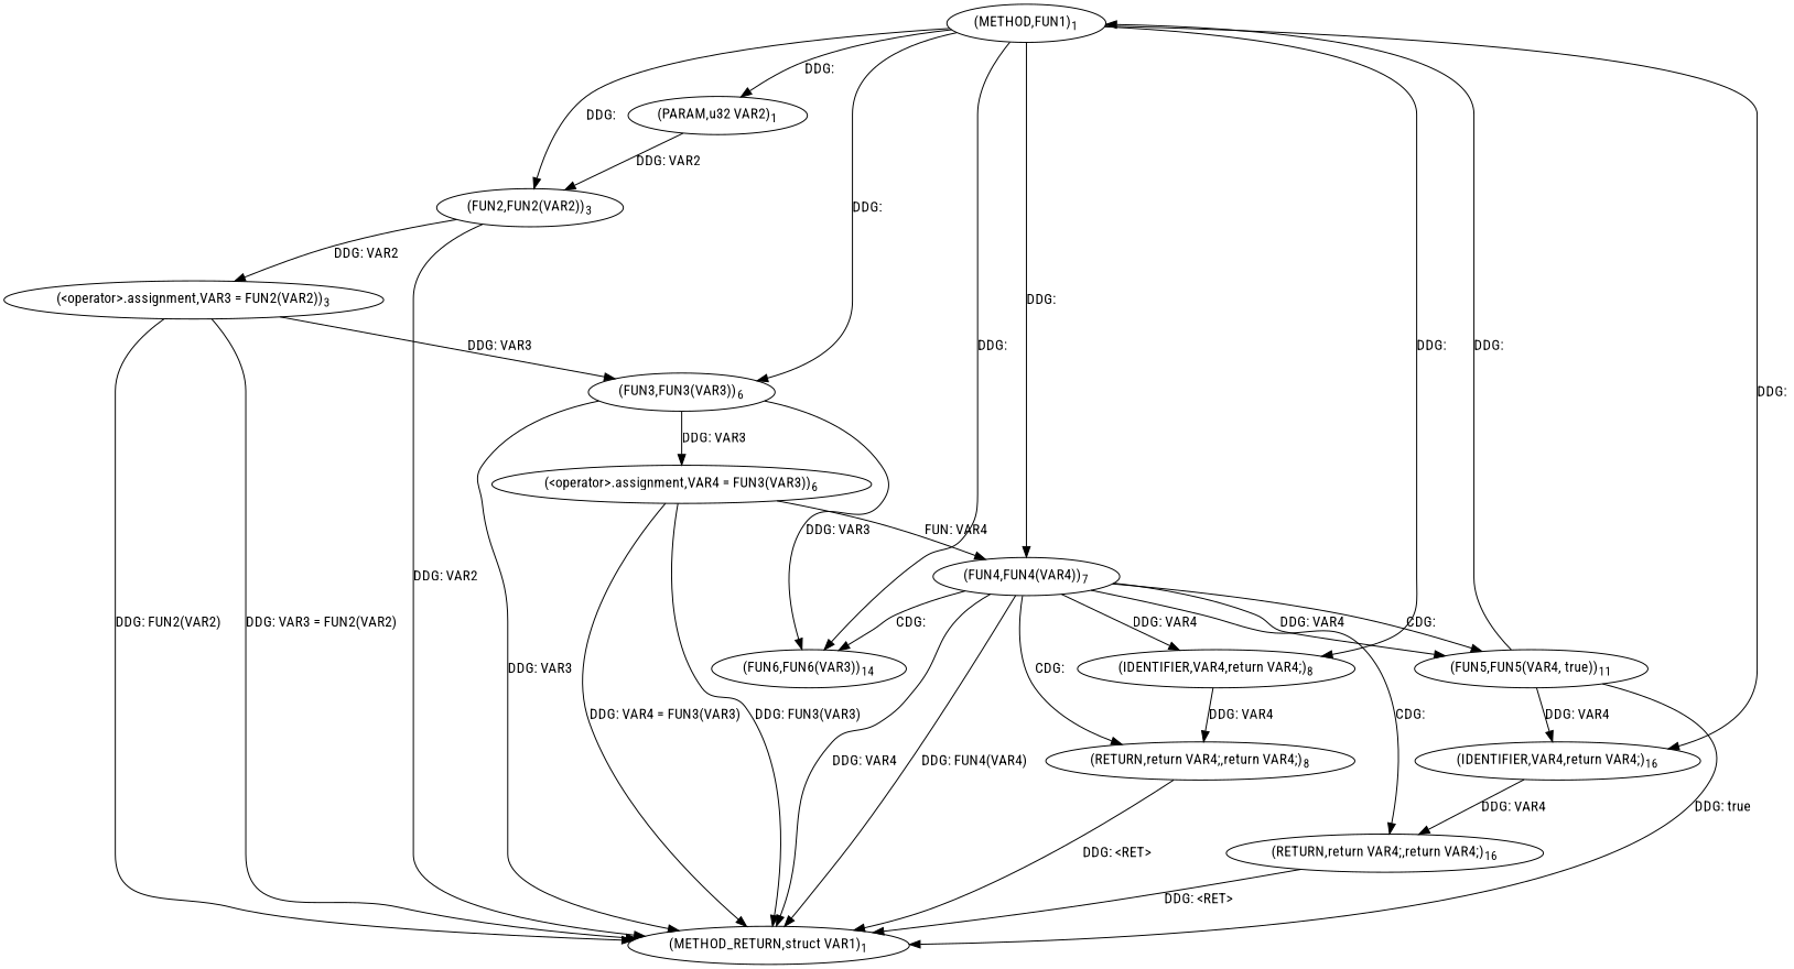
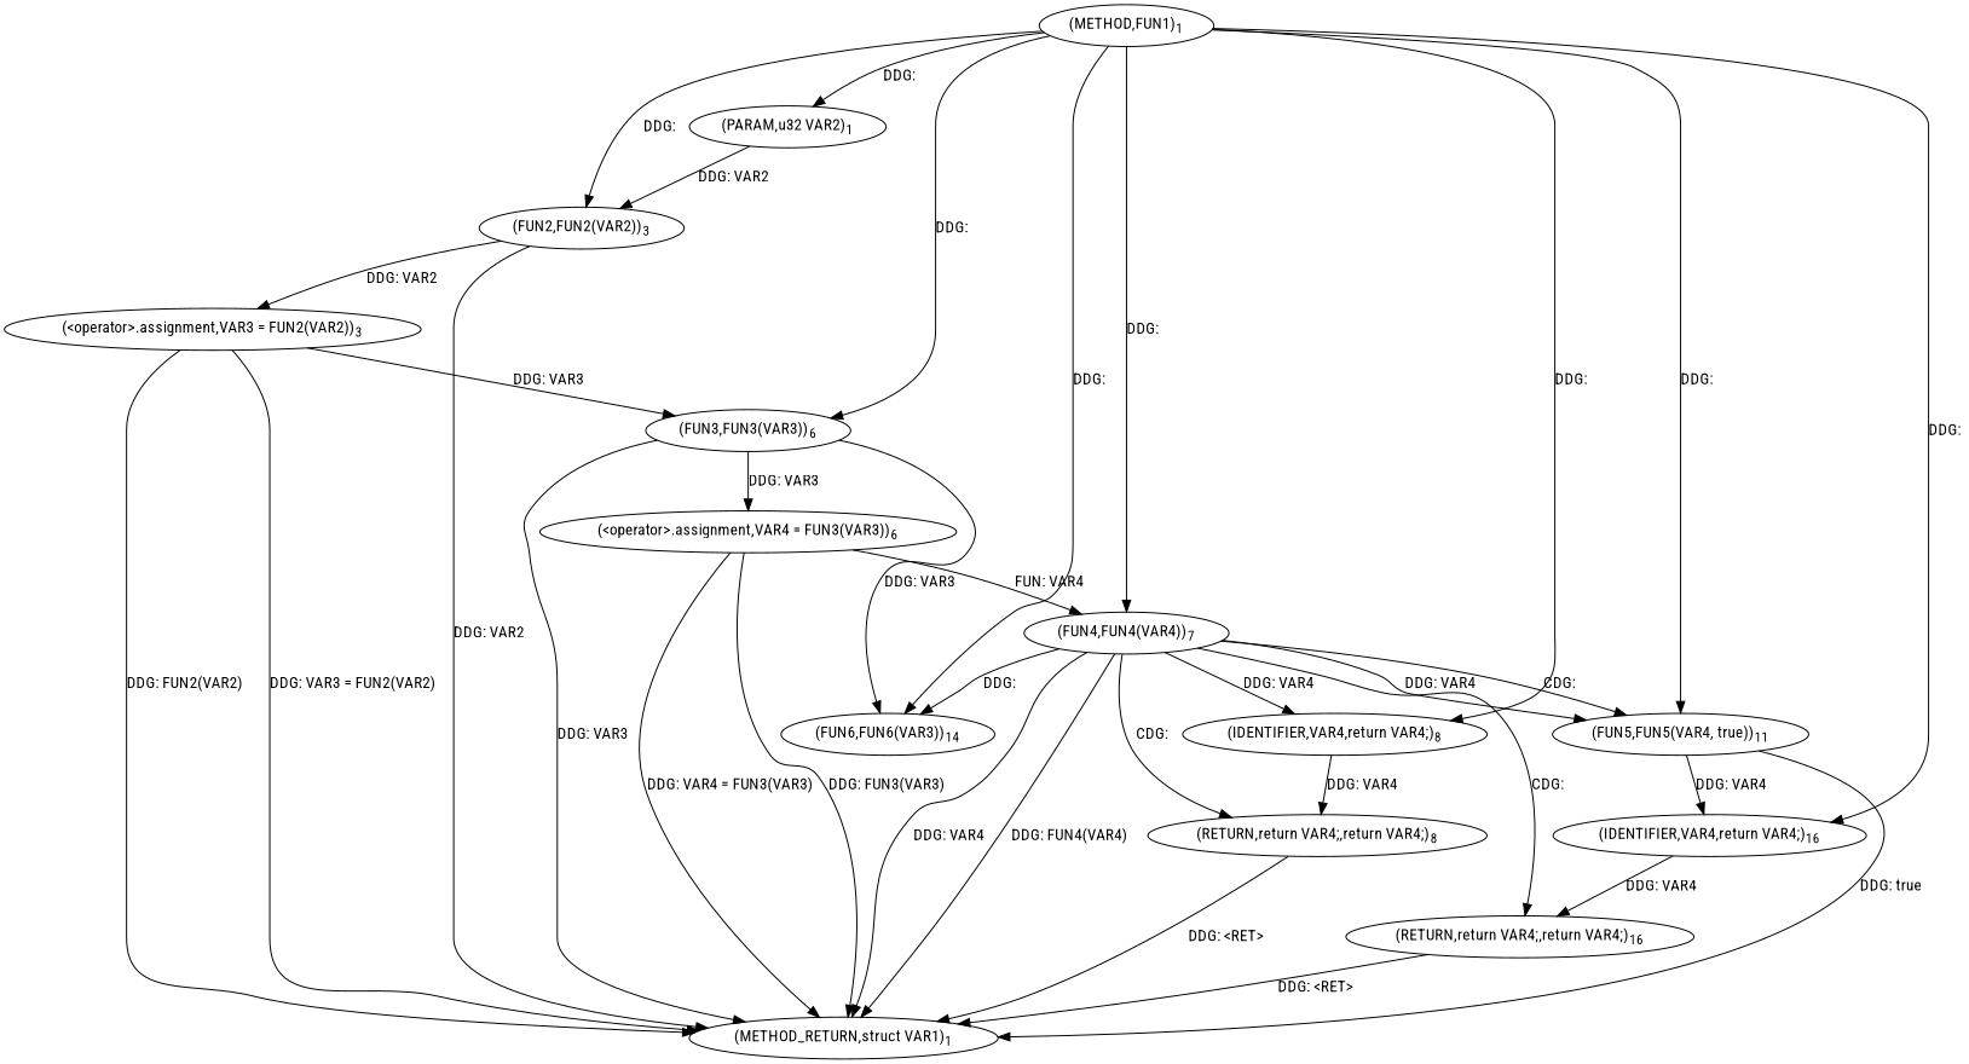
  digraph {
    fontname="Roboto Condensed"
    node [fontname="Roboto Condensed"]
    edge [fontname="Roboto Condensed"]
    n1 [label=<(METHOD,FUN1)<SUB>1</SUB>>]
    n2 [label=<(PARAM,u32 VAR2)<SUB>1</SUB>>]
    n3 [label=<(FUN5,FUN5(VAR4, true))<SUB>11</SUB>>]
    n4 [label=<(FUN6,FUN6(VAR3))<SUB>14</SUB>>]
    n5 [label=<(FUN4,FUN4(VAR4))<SUB>7</SUB>>]
    n6 [label=<(IDENTIFIER,VAR4,return VAR4;)<SUB>16</SUB>>]
    n7 [label=<(FUN2,FUN2(VAR2))<SUB>3</SUB>>]
    n8 [label=<(FUN3,FUN3(VAR3))<SUB>6</SUB>>]
    n9 [label=<(IDENTIFIER,VAR4,return VAR4;)<SUB>8</SUB>>]
    n10 [label=<(METHOD_RETURN,struct VAR1)<SUB>1</SUB>>]
    n11 [label=<(RETURN,return VAR4;,return VAR4;)<SUB>16</SUB>>]
    n12 [label=<(RETURN,return VAR4;,return VAR4;)<SUB>8</SUB>>]
    n13 [label=<(&lt;operator&gt;.assignment,VAR3 = FUN2(VAR2))<SUB>3</SUB>>]
    n14 [label=<(&lt;operator&gt;.assignment,VAR4 = FUN3(VAR3))<SUB>6</SUB>>]
    n1 -> n2 [label="DDG: "]
-   n3 -> n1 [label="DDG: "]
+   n1 -> n3 [label="DDG: "]
    n1 -> n4 [label="DDG: "]
    n1 -> n5 [label="DDG: "]
    n1 -> n6 [label="DDG: "]
    n1 -> n7 [label="DDG: "]
    n1 -> n8 [label="DDG: "]
    n1 -> n9 [label="DDG: "]
    n2 -> n7 [label="DDG: VAR2"]
    n3 -> n6 [label="DDG: VAR4"]
    n3 -> n10 [label="DDG: true"]
    n5 -> n3 [label="DDG: VAR4"]
    n5 -> n3 [label="CDG: "]
-   n5 -> n4 [label="CDG: "]
+   n5 -> n4 [label="DDG: "]
    n5 -> n9 [label="DDG: VAR4"]
    n5 -> n10 [label="DDG: VAR4"]
    n5 -> n10 [label="DDG: FUN4(VAR4)"]
    n5 -> n11 [label="CDG: "]
    n5 -> n12 [label="CDG: "]
    n6 -> n11 [label="DDG: VAR4"]
    n7 -> n10 [label="DDG: VAR2"]
    n7 -> n13 [label="DDG: VAR2"]
    n8 -> n4 [label="DDG: VAR3"]
    n8 -> n10 [label="DDG: VAR3"]
    n8 -> n14 [label="DDG: VAR3"]
    n9 -> n12 [label="DDG: VAR4"]
    n11 -> n10 [label="DDG: &lt;RET&gt;"]
    n12 -> n10 [label="DDG: &lt;RET&gt;"]
    n13 -> n8 [label="DDG: VAR3"]
    n13 -> n10 [label="DDG: FUN2(VAR2)"]
    n13 -> n10 [label="DDG: VAR3 = FUN2(VAR2)"]
    n14 -> n5 [label="FUN: VAR4"]
    n14 -> n10 [label="DDG: FUN3(VAR3)"]
    n14 -> n10 [label="DDG: VAR4 = FUN3(VAR3)"]
  }
